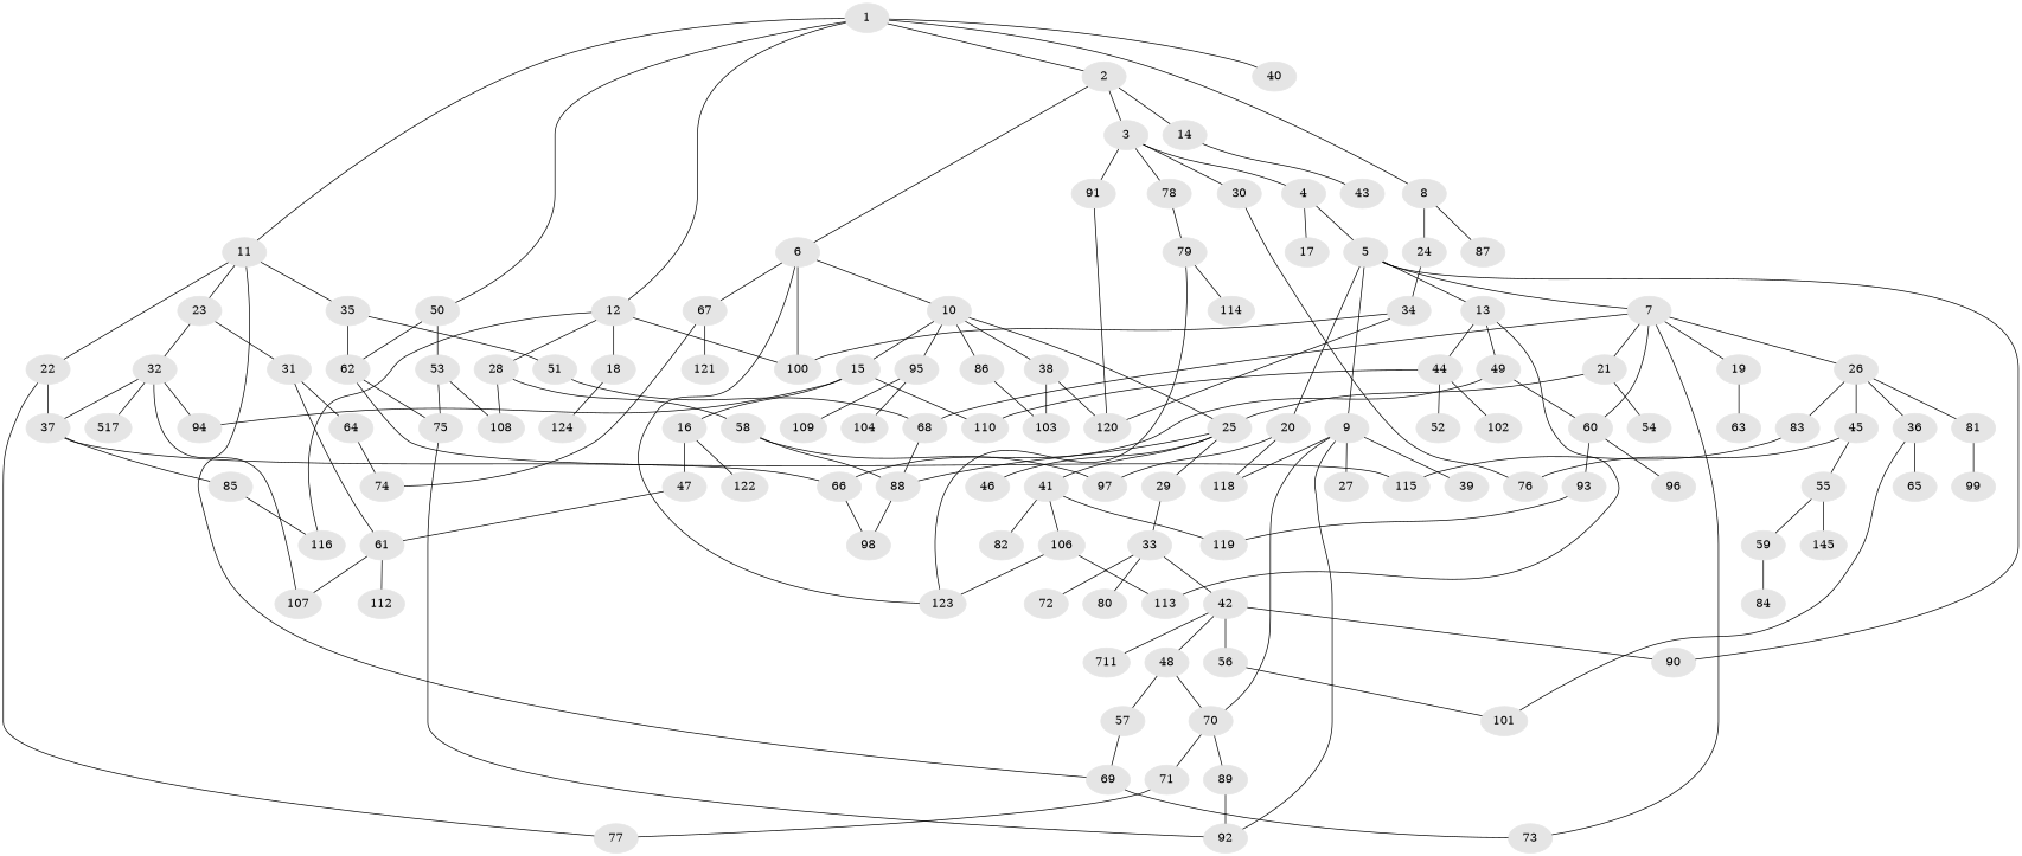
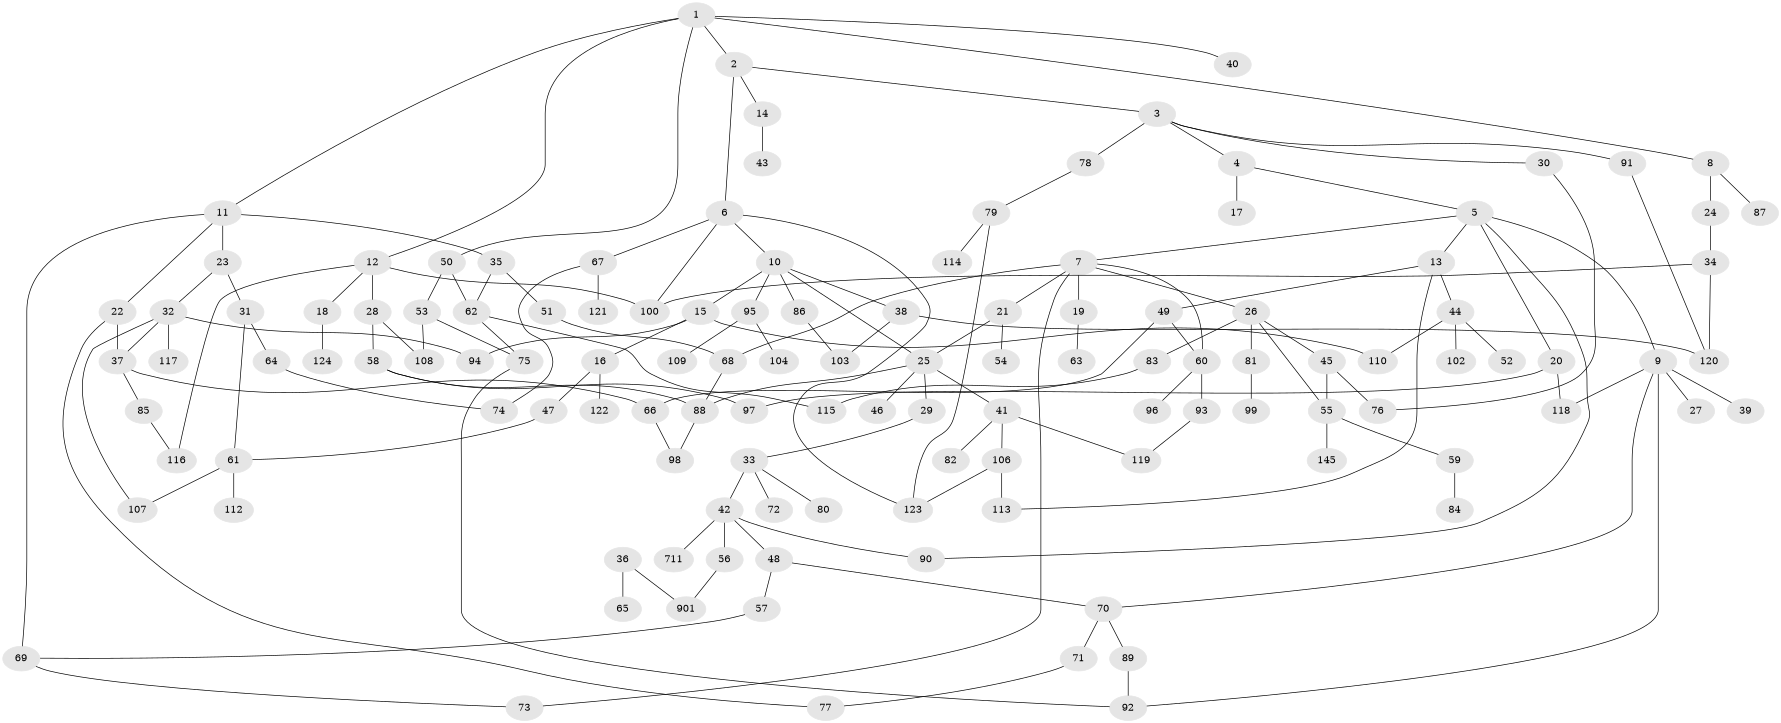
  graph {
    node [color=gray90 style=filled]
    1
    2
    8
    11
    12
    40
    50
    3
    6
    14
    24
    87
    22
    23
    35
    69
    100
    18
    28
    116
    62
    53
    4
    30
    78
    91
    10
    67
    123
    43
    5
    17
    76
    79
    120
    7
    9
    13
    20
    90
    19
    21
    26
    60
    68
    73
    27
    39
    70
    92
    118
    44
    49
    113
    97
    15
    25
    38
    86
    95
    74
    121
    63
    54
    36
    45
    81
    83
    93
    96
    88
    34
    71
    89
    16
    94
    110
    29
    41
    46
    103
    104
    109
    37
    77
    31
    32
    51
    124
    58
    108
    52
    102
    66
    47
    122
    61
    85
    64
    107
-   117 [label=517]
+   117
    33
    82
    106
    119
    98
    65
-   101
+   101 [label=901]
    55
    99
    115
    42
    72
    80
    112
    48
    56
    n118 [label=711]
    75
    57
    59
    n122 [label=145]
    84
    114
    1 -- 2
    1 -- 8
    1 -- 11
    1 -- 12
    1 -- 40
    1 -- 50
    2 -- 3
    2 -- 6
    2 -- 14
    8 -- 24
    8 -- 87
    11 -- 22
    11 -- 23
    11 -- 35
    11 -- 69
    12 -- 100
    12 -- 18
    12 -- 28
    12 -- 116
    50 -- 62
    50 -- 53
    3 -- 4
    3 -- 30
    3 -- 78
    3 -- 91
    6 -- 100
    6 -- 10
    6 -- 67
    6 -- 123
    14 -- 43
    24 -- 34
    22 -- 37
    22 -- 77
    23 -- 31
    23 -- 32
    35 -- 62
    35 -- 51
    69 -- 73
    18 -- 124
    28 -- 58
    28 -- 108
    62 -- 115
    62 -- 75
    53 -- 108
    53 -- 75
    4 -- 5
    4 -- 17
    30 -- 76
    78 -- 79
    91 -- 120
    10 -- 15
    10 -- 25
    10 -- 38
    10 -- 86
    10 -- 95
    67 -- 74
    67 -- 121
    5 -- 7
    5 -- 9
    5 -- 13
    5 -- 20
    5 -- 90
    79 -- 123
    79 -- 114
    7 -- 19
    7 -- 21
    7 -- 26
    7 -- 60
    7 -- 68
    7 -- 73
    9 -- 27
    9 -- 39
    9 -- 70
    9 -- 92
    9 -- 118
    13 -- 44
    13 -- 49
    13 -- 113
    20 -- 118
    20 -- 97
    19 -- 63
    21 -- 25
    21 -- 54
-   26 -- 36
+   26 -- 55
    26 -- 45
    26 -- 81
    26 -- 83
    60 -- 93
    60 -- 96
    68 -- 88
    70 -- 71
    70 -- 89
    44 -- 110
    44 -- 52
    44 -- 102
    49 -- 60
    49 -- 66
    15 -- 16
    15 -- 94
    15 -- 110
    25 -- 88
    25 -- 29
    25 -- 41
    25 -- 46
    38 -- 120
    38 -- 103
    86 -- 103
    95 -- 104
    95 -- 109
    36 -- 65
    36 -- 101
    45 -- 76
    45 -- 55
    81 -- 99
    83 -- 115
    93 -- 119
    88 -- 98
    34 -- 100
    34 -- 120
    71 -- 77
    89 -- 92
    16 -- 47
    16 -- 122
    29 -- 33
    41 -- 82
    41 -- 106
    41 -- 119
    37 -- 66
    37 -- 85
    31 -- 61
    31 -- 64
    32 -- 94
    32 -- 37
    32 -- 107
    32 -- 117
    51 -- 68
    58 -- 97
    58 -- 88
    66 -- 98
    47 -- 61
    61 -- 107
    61 -- 112
    85 -- 116
    64 -- 74
    33 -- 42
    33 -- 72
    33 -- 80
    106 -- 123
    106 -- 113
    55 -- 59
    55 -- n122
    42 -- 90
    42 -- 48
    42 -- 56
    42 -- n118
    48 -- 70
    48 -- 57
    56 -- 101
    75 -- 92
    57 -- 69
    59 -- 84
  }
